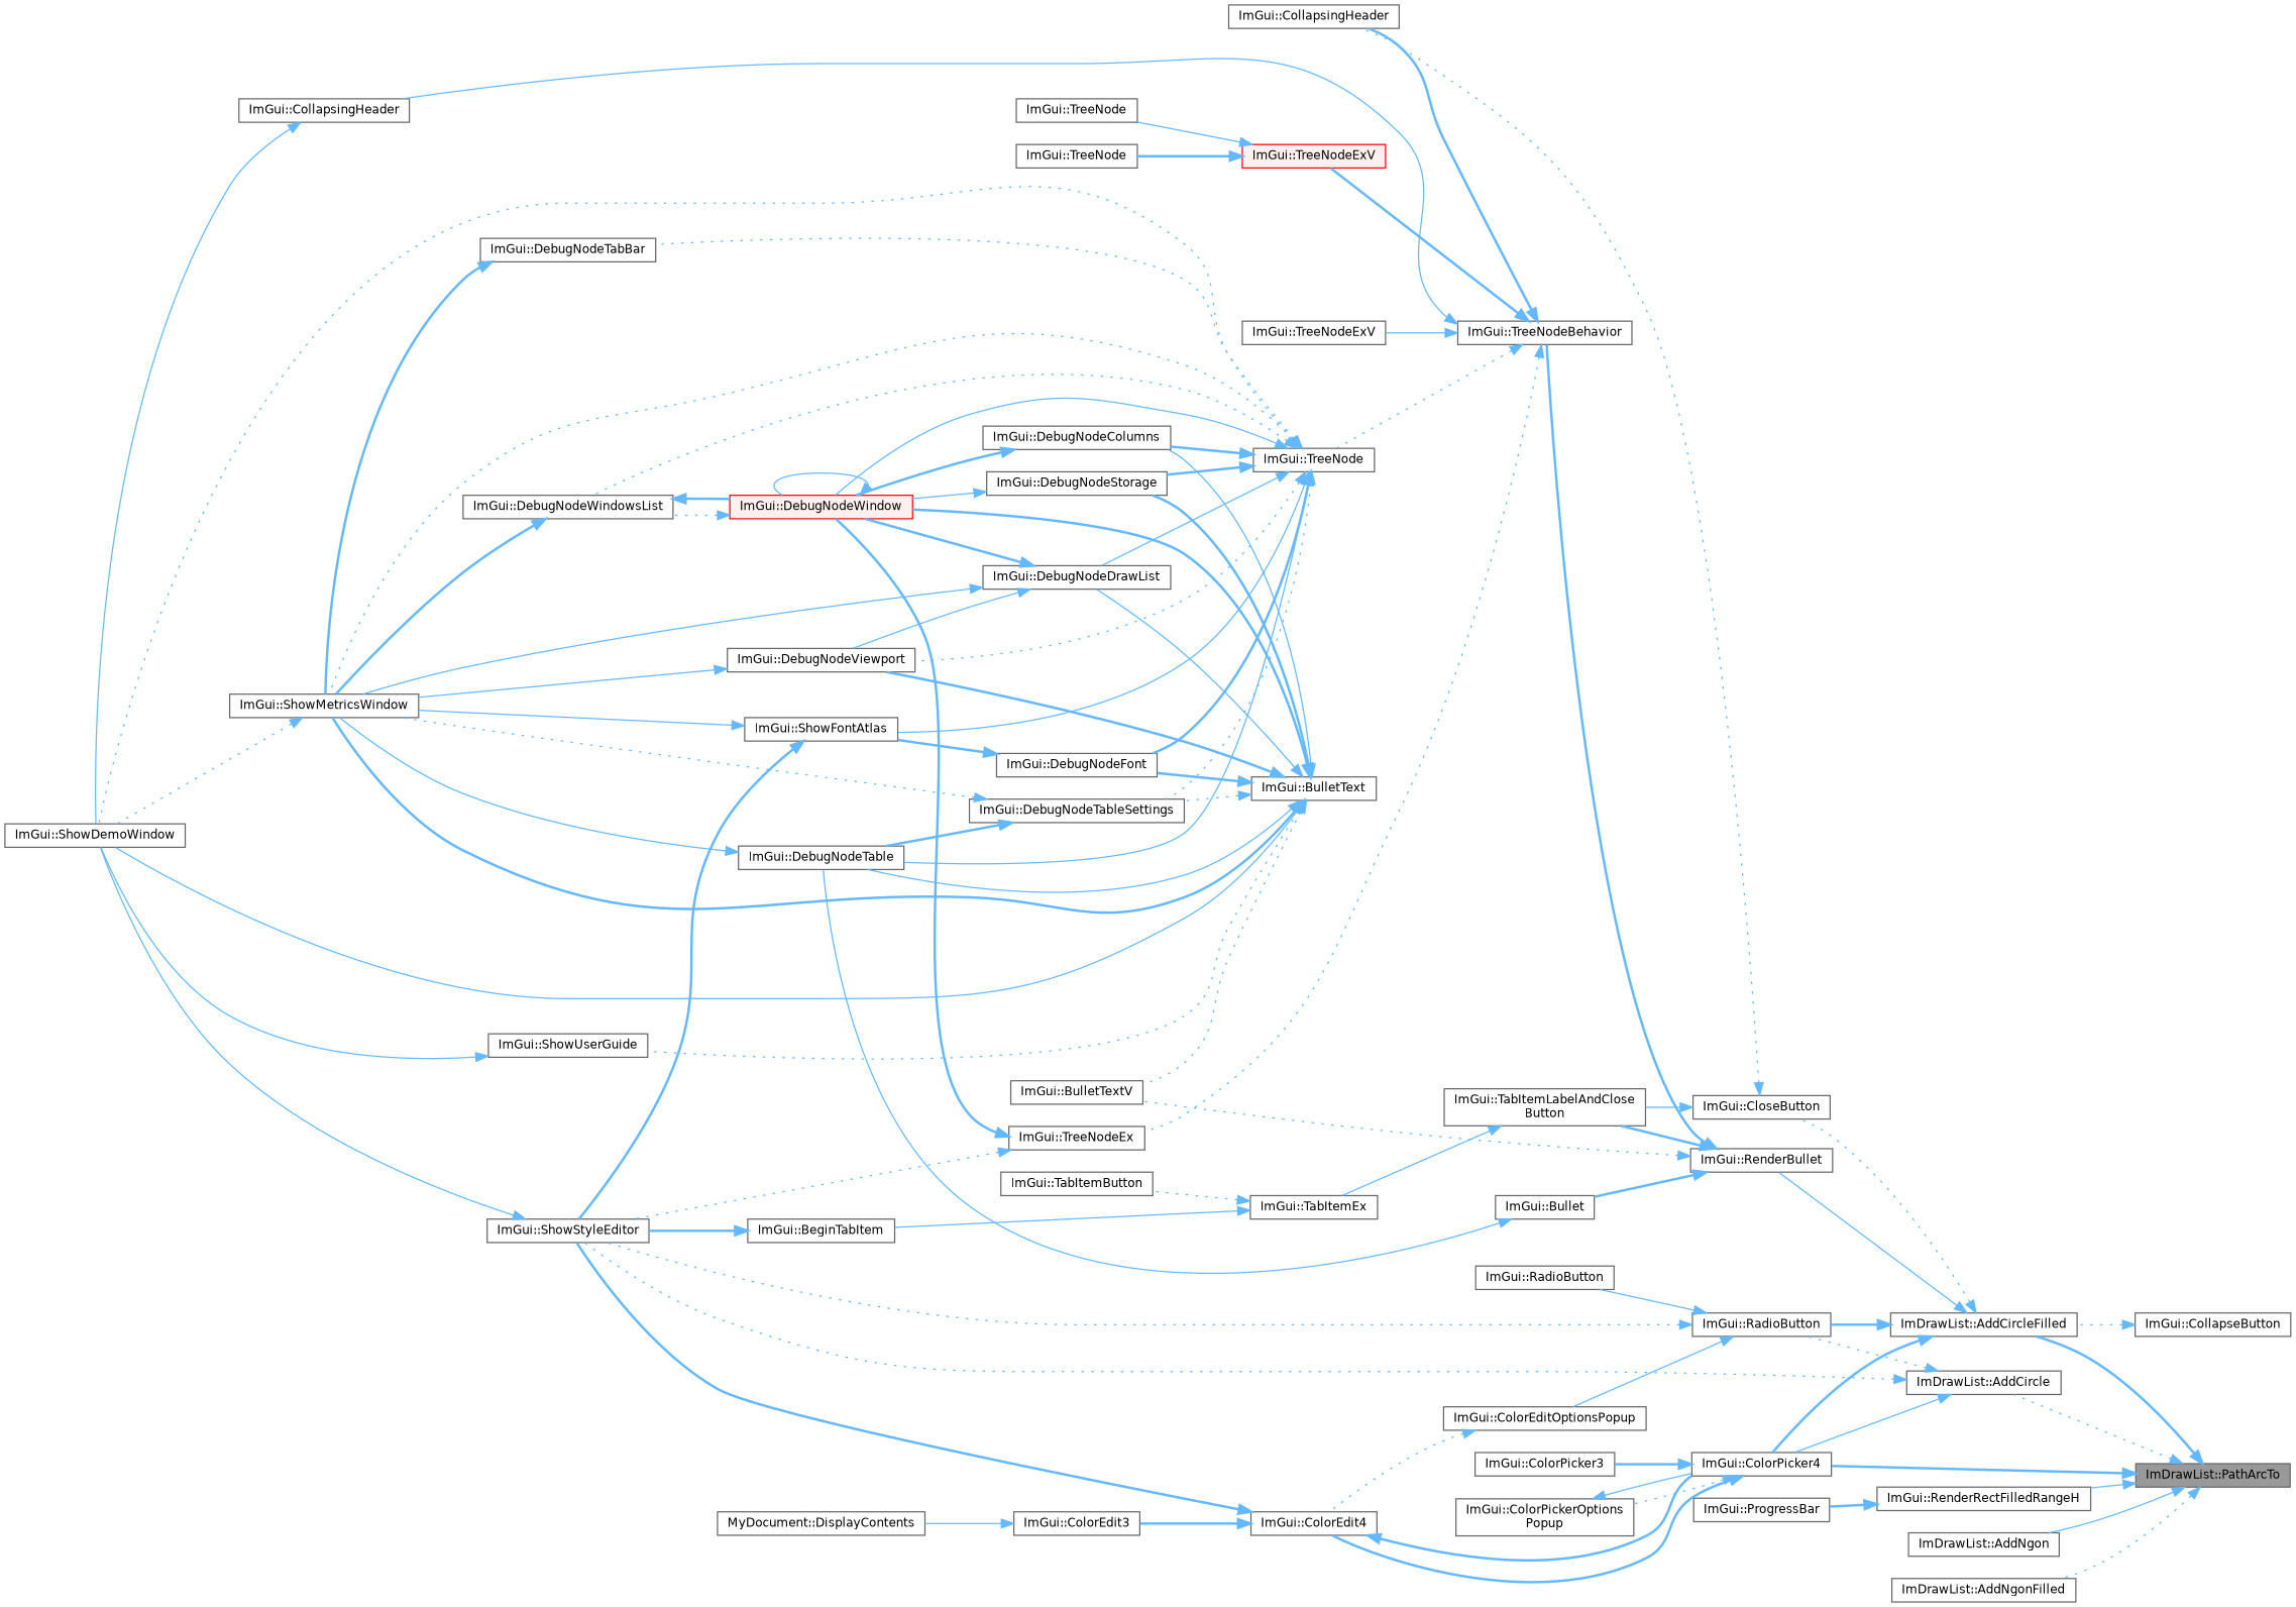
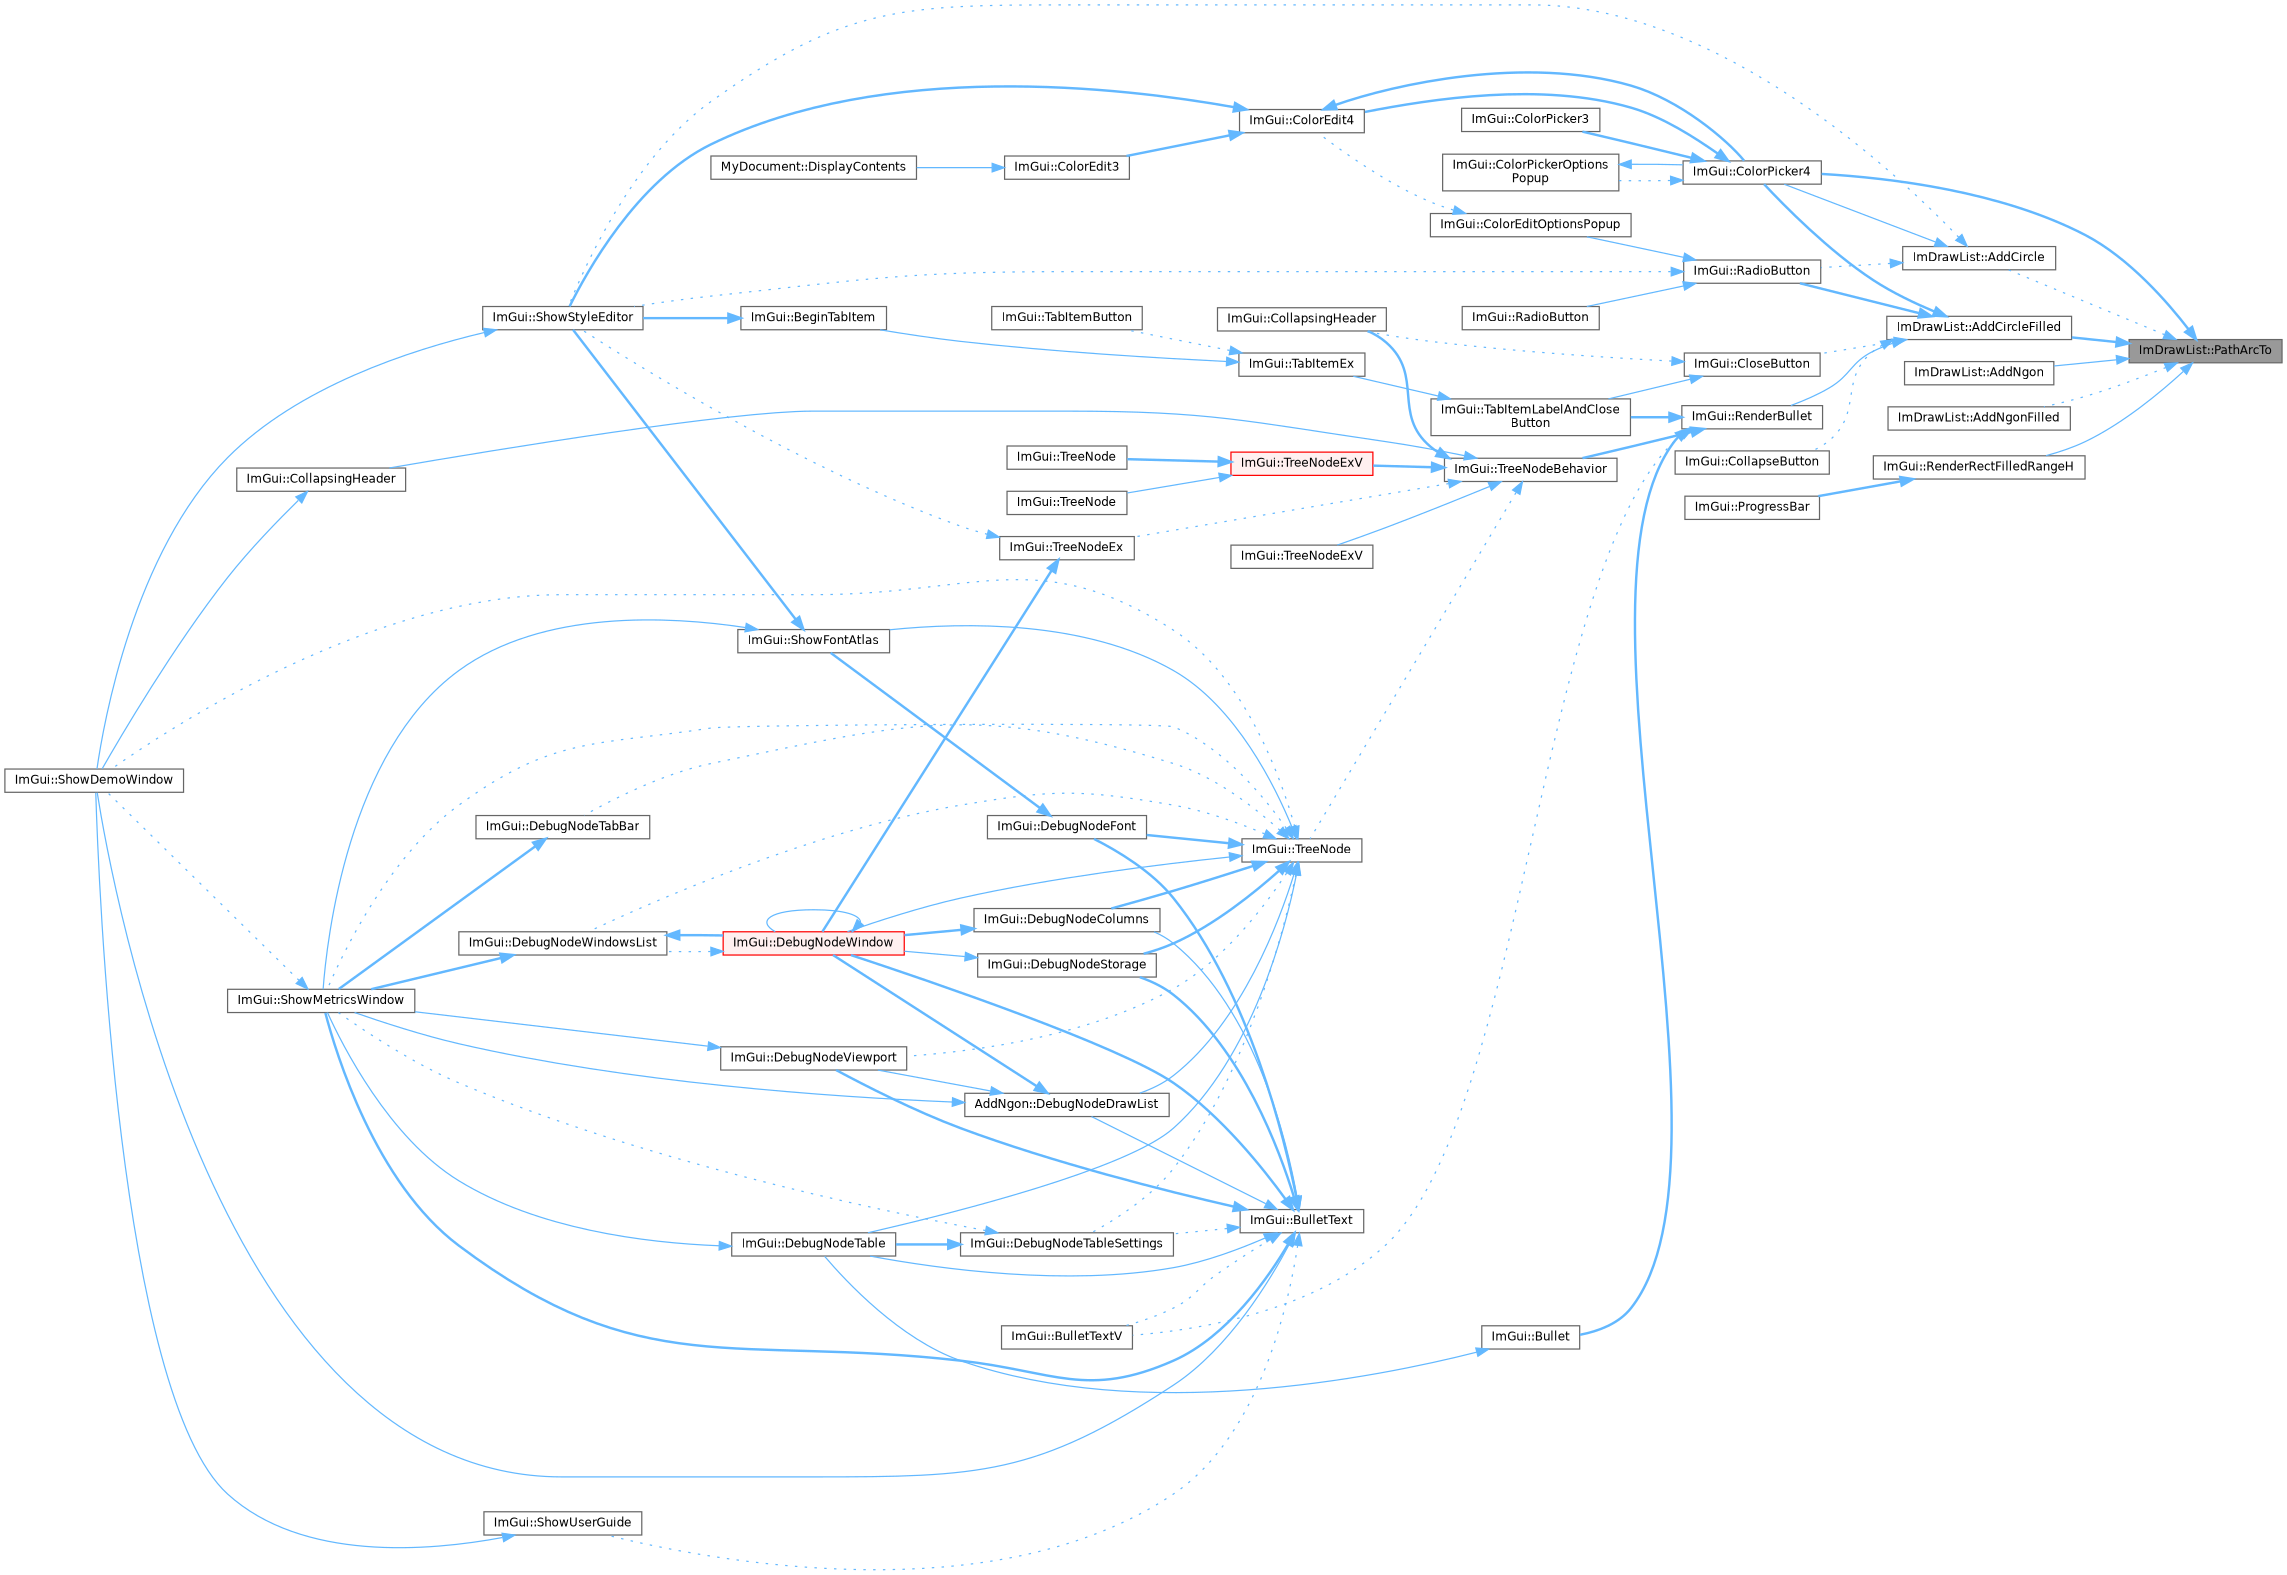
  digraph {
    rankdir=RL
    node [color=grey40 fillcolor=white fontname=Helvetica fontsize=10 shape=box style=filled]
    edge [color=steelblue1 dir=back fontname=Helvetica fontsize=10 labelfontname=Helvetica labelfontsize=10 style=bold]
    n1 [color=gray40 fillcolor=grey60 fontcolor=black height=0.2 label="ImDrawList::PathArcTo" width=0.4]
    n2 [height=0.2 label="ImDrawList::AddCircle" width=0.4]
    n3 [height=0.2 label="ImGui::ColorPicker4" width=0.4]
    n4 [height=0.2 label="ImDrawList::AddCircleFilled" width=0.4]
    n5 [height=0.2 label="ImDrawList::AddNgon" width=0.4]
    n6 [height=0.2 label="ImDrawList::AddNgonFilled" width=0.4]
    n7 [height=0.2 label="ImGui::RenderRectFilledRangeH" width=0.4]
    n8 [height=0.2 label="ImGui::ShowStyleEditor" width=0.4]
    n9 [height=0.2 label="ImGui::RadioButton" width=0.4]
    n10 [height=0.2 label="ImGui::ColorEdit4" width=0.4]
    n11 [height=0.2 label="ImGui::ColorPicker3" width=0.4]
    n12 [height=0.2 label="ImGui::ColorPickerOptions\lPopup" width=0.4]
    n13 [height=0.2 label="ImGui::CloseButton" width=0.4]
    n14 [height=0.2 label="ImGui::CollapseButton" width=0.4]
    n15 [height=0.2 label="ImGui::RenderBullet" width=0.4]
    n16 [height=0.2 label="ImGui::ProgressBar" width=0.4]
    n17 [height=0.2 label="ImGui::ShowDemoWindow" width=0.4]
    n18 [height=0.2 label="ImGui::ColorEditOptionsPopup" width=0.4]
    n19 [height=0.2 label="ImGui::RadioButton" width=0.4]
    n20 [height=0.2 label="ImGui::ColorEdit3" width=0.4]
    n21 [height=0.2 label="MyDocument::DisplayContents" width=0.4]
    n22 [height=0.2 label="ImGui::CollapsingHeader" width=0.4]
    n23 [height=0.2 label="ImGui::TabItemLabelAndClose\lButton" width=0.4]
    n24 [height=0.2 label="ImGui::Bullet" width=0.4]
    n25 [height=0.2 label="ImGui::BulletTextV" width=0.4]
    n26 [height=0.2 label="ImGui::TreeNodeBehavior" width=0.4]
    n27 [height=0.2 label="ImGui::TabItemEx" width=0.4]
    n28 [height=0.2 label="ImGui::BeginTabItem" width=0.4]
    n29 [height=0.2 label="ImGui::TabItemButton" width=0.4]
    n30 [height=0.2 label="ImGui::DebugNodeTable" width=0.4]
    n31 [height=0.2 label="ImGui::CollapsingHeader" width=0.4]
    n32 [height=0.2 label="ImGui::TreeNode" width=0.4]
    n33 [height=0.2 label="ImGui::TreeNodeEx" width=0.4]
    n34 [color=red fillcolor="#FFF0F0" height=0.2 label="ImGui::TreeNodeExV" width=0.4]
    n35 [height=0.2 label="ImGui::TreeNodeExV" width=0.4]
    n36 [height=0.2 label="ImGui::ShowMetricsWindow" width=0.4]
    n37 [height=0.2 label="ImGui::BulletText" width=0.4]
    n38 [height=0.2 label="ImGui::DebugNodeColumns" width=0.4]
    n39 [color=red fillcolor="#FFF0F0" height=0.2 label="ImGui::DebugNodeWindow" width=0.4]
-   n40 [height=0.2 label="ImGui::DebugNodeDrawList" width=0.4]
+   n40 [height=0.2 label="AddNgon::DebugNodeDrawList" width=0.4]
    n41 [height=0.2 label="ImGui::DebugNodeViewport" width=0.4]
    n42 [height=0.2 label="ImGui::DebugNodeFont" width=0.4]
    n43 [height=0.2 label="ImGui::DebugNodeStorage" width=0.4]
    n44 [height=0.2 label="ImGui::DebugNodeTableSettings" width=0.4]
    n45 [height=0.2 label="ImGui::ShowUserGuide" width=0.4]
    n46 [height=0.2 label="ImGui::DebugNodeWindowsList" width=0.4]
    n47 [height=0.2 label="ImGui::ShowFontAtlas" width=0.4]
    n48 [height=0.2 label="ImGui::DebugNodeTabBar" width=0.4]
    n49 [height=0.2 label="ImGui::TreeNode" width=0.4]
    n50 [height=0.2 label="ImGui::TreeNode" width=0.4]
    n1 -> n2 [style=dotted]
    n1 -> n3
    n1 -> n4
    n1 -> n5 [style=solid]
    n1 -> n6 [style=dotted]
    n1 -> n7 [style=solid]
    n2 -> n3 [style=solid]
    n2 -> n8 [style=dotted]
    n2 -> n9 [style=dotted]
    n3 -> n10
    n3 -> n11
    n3 -> n12 [style=dotted]
    n4 -> n3
    n4 -> n9
    n4 -> n13 [style=dotted]
-   n14 -> n4 [style=dotted]
+   n4 -> n14 [style=dotted]
    n4 -> n15 [style=solid]
    n7 -> n16
    n8 -> n17 [style=solid]
    n9 -> n8 [style=dotted]
    n9 -> n18 [style=solid]
    n9 -> n19 [style=solid]
    n10 -> n3
    n10 -> n8
    n10 -> n20
    n12 -> n3 [style=solid]
    n13 -> n22 [style=dotted]
    n13 -> n23 [style=solid]
    n15 -> n23
    n15 -> n24
    n15 -> n25 [style=dotted]
    n15 -> n26
    n18 -> n10 [style=dotted]
    n20 -> n21 [style=solid]
    n23 -> n27 [style=solid]
    n24 -> n30 [style=solid]
    n26 -> n22
    n26 -> n31 [style=solid]
    n26 -> n32 [style=dotted]
    n26 -> n33 [style=dotted]
    n26 -> n34
    n26 -> n35 [style=solid]
    n27 -> n28 [style=solid]
    n27 -> n29 [style=dotted]
    n28 -> n8
    n30 -> n36 [style=solid]
    n31 -> n17 [style=solid]
    n32 -> n17 [style=dotted]
    n32 -> n30 [style=solid]
    n32 -> n36 [style=dotted]
    n32 -> n38
    n32 -> n39 [style=solid]
    n32 -> n40 [style=solid]
    n32 -> n41 [style=dotted]
    n32 -> n42
    n32 -> n43
    n32 -> n44 [style=dotted]
    n32 -> n46 [style=dotted]
    n32 -> n47 [style=solid]
    n32 -> n48 [style=dotted]
    n33 -> n8 [style=dotted]
    n33 -> n39
    n34 -> n49
    n34 -> n50 [style=solid]
    n36 -> n17 [style=dotted]
    n37 -> n17 [style=solid]
    n37 -> n25 [style=dotted]
    n37 -> n30 [style=solid]
    n37 -> n36
    n37 -> n38 [style=solid]
    n37 -> n39
    n37 -> n40 [style=solid]
    n37 -> n41
    n37 -> n42
    n37 -> n43
    n37 -> n44 [style=dotted]
    n37 -> n45 [style=dotted]
    n38 -> n39
    n39 -> n39 [style=solid]
    n39 -> n46 [style=dotted]
    n40 -> n36 [style=solid]
    n40 -> n39
    n40 -> n41 [style=solid]
    n41 -> n36 [style=solid]
    n42 -> n47
    n43 -> n39 [style=solid]
    n44 -> n30
    n44 -> n36 [style=dotted]
    n45 -> n17 [style=solid]
    n46 -> n36
    n46 -> n39
    n47 -> n8
    n47 -> n36 [style=solid]
    n48 -> n36
  }
